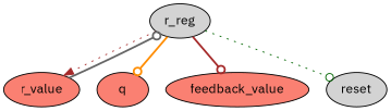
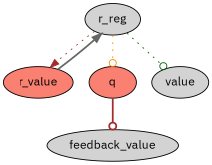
  strict digraph {
    fontname="IBM Plex Sans"
    node [fillcolor=salmon fontname="IBM Plex Sans" style=filled]
    edge [arrowhead=odot color=brown fontname="IBM Plex Sans" style=bold weight=2.0]
    r_reg [fillcolor=lightgrey]
    n2 [label=r_value]
    q
-   feedback_value
-   reset [fillcolor=lightgrey]
+   feedback_value [fillcolor=lightgrey]
+   reset [fillcolor=lightgrey label=value]
    r_reg -> n2 [arrowhead=normal style=dotted weight=1.0]
-   r_reg -> q [color=darkorange]
-   r_reg -> feedback_value
+   r_reg -> q [color=darkorange style=dotted]
+   q -> feedback_value
    r_reg -> reset [color=darkgreen style=dotted]
-   n2 -> r_reg [color=gray40 weight=1.0]
+   n2 -> r_reg [arrowhead=normal color=gray40 weight=1.0]
  }
